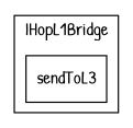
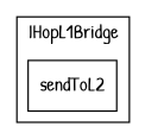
  strict digraph {
    rankdir=LR
    fontname="Patrick Hand"
-   n1 [label=sendToL3 shape=box fontname="Patrick Hand"]
+   n1 [label=sendToL2 shape=box fontname="Patrick Hand"]
    subgraph cluster_1 {
      label="[Solidity]"
    }
    subgraph cluster_2 {
      label=IHopL1Bridge
      n1
    }
  }
